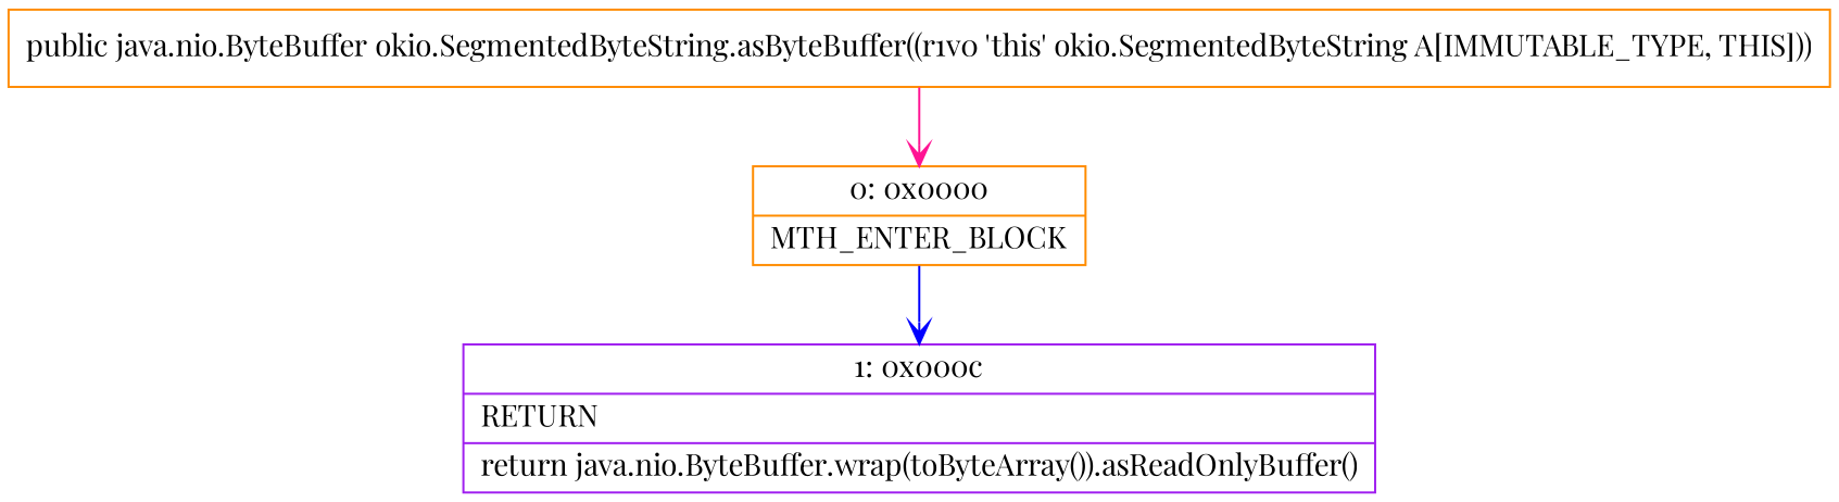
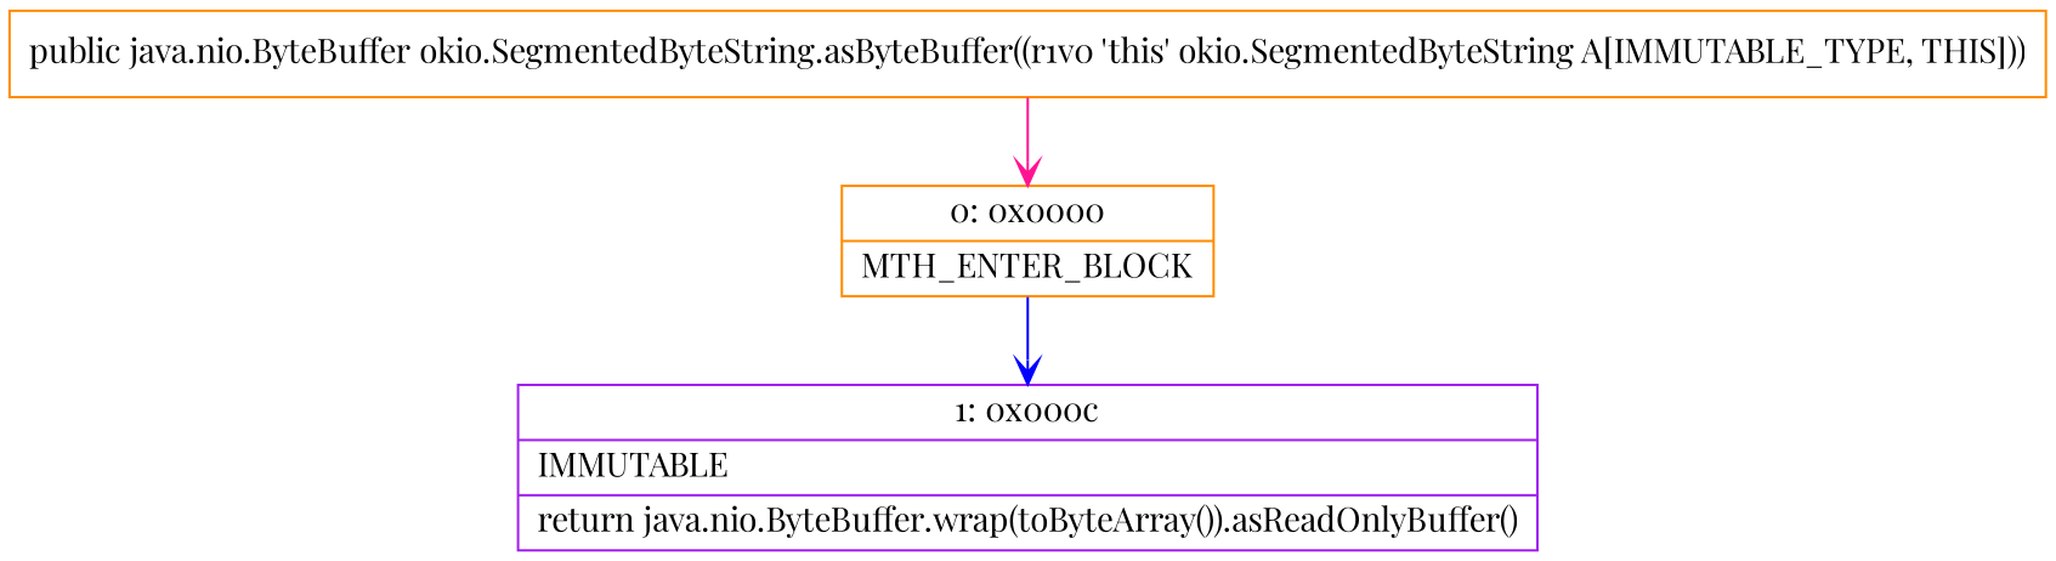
  digraph {
    fontname="Playfair Display"
    node [shape=record color=darkorange fontname="Playfair Display"]
    edge [arrowhead=vee fontname="Playfair Display"]
    n1 [label="{0\:\ 0x0000|MTH_ENTER_BLOCK\l}"]
-   n2 [label="{1\:\ 0x000c|RETURN\l|return java.nio.ByteBuffer.wrap(toByteArray()).asReadOnlyBuffer()\l}" color=purple]
+   n2 [label="{1\:\ 0x000c|IMMUTABLE\l|return java.nio.ByteBuffer.wrap(toByteArray()).asReadOnlyBuffer()\l}" color=purple]
    n3 [label="{public java.nio.ByteBuffer okio.SegmentedByteString.asByteBuffer((r1v0 'this' okio.SegmentedByteString A[IMMUTABLE_TYPE, THIS])) }"]
    n1 -> n2 [color=blue]
    n3 -> n1 [color=deeppink]
  }
